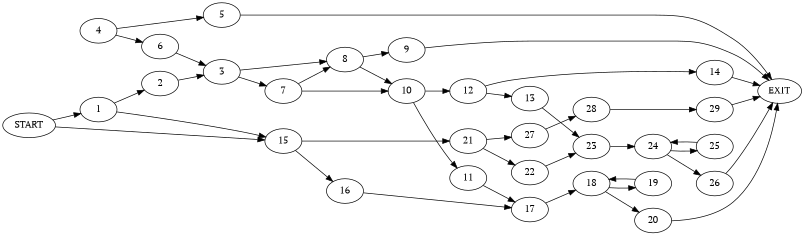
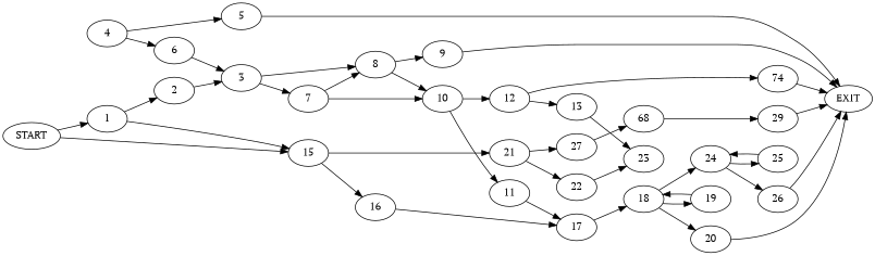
  digraph {
    fontname="PT Serif"
    rankdir=LR
    node [fontname="PT Serif"]
    edge [fontname="PT Serif"]
    n1 [label=START]
    1
    15
    2
    16
    21
    3
    7
    8
    4
    5
    6
    10
    n14 [label=EXIT]
    9
    11
    12
    17
    13
-   14
+   14 [label=74]
    18
    23
    24
    22
    27
    19
    20
-   28
+   28 [label=68]
    25
    26
    29
    n1 -> 1
    n1 -> 15
    1 -> 15
    1 -> 2
    15 -> 16
    15 -> 21
    2 -> 3
    16 -> 17
    21 -> 22
    21 -> 27
    3 -> 7
    3 -> 8
    7 -> 8
    7 -> 10
    8 -> 10
    8 -> 9
    4 -> 5
    4 -> 6
    5 -> n14
    6 -> 3
    10 -> 11
    10 -> 12
    9 -> n14
    11 -> 17
    12 -> 13
    12 -> 14
    17 -> 18
    13 -> 23
    14 -> n14
    18 -> 19
    18 -> 20
-   23 -> 24
+   18 -> 24
    24 -> 25
    24 -> 26
    22 -> 23
    27 -> 28
    19 -> 18
    20 -> n14
    28 -> 29
    25 -> 24
    26 -> n14
    29 -> n14
  }
